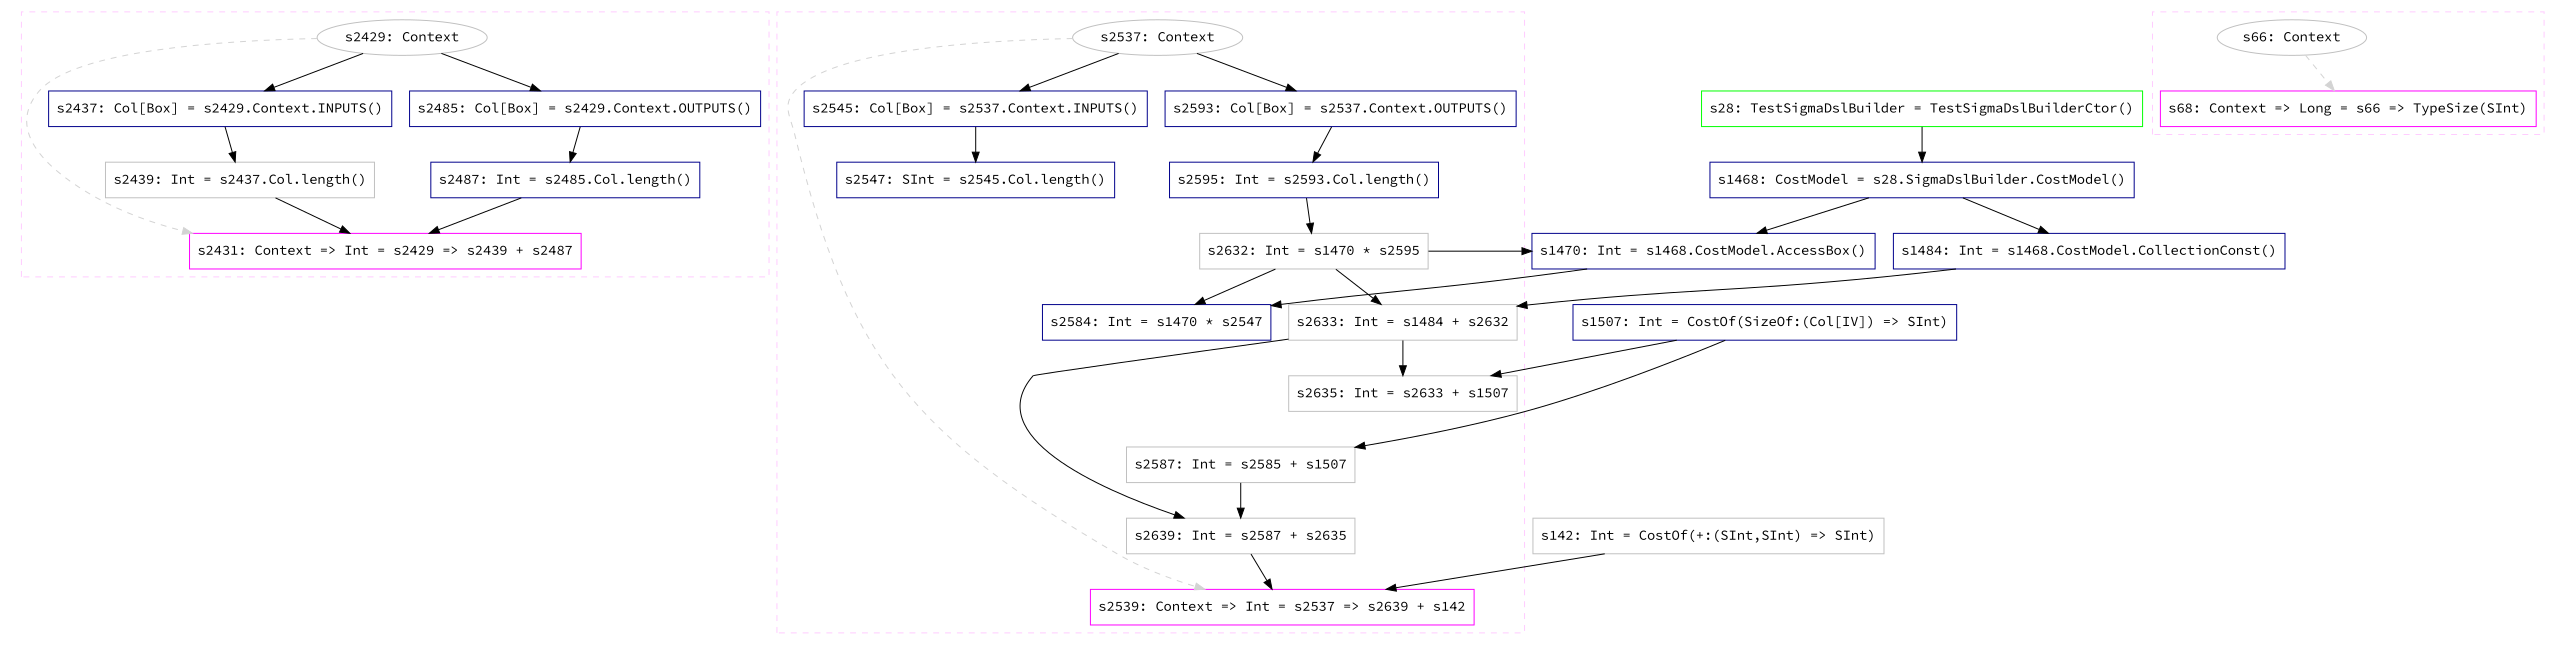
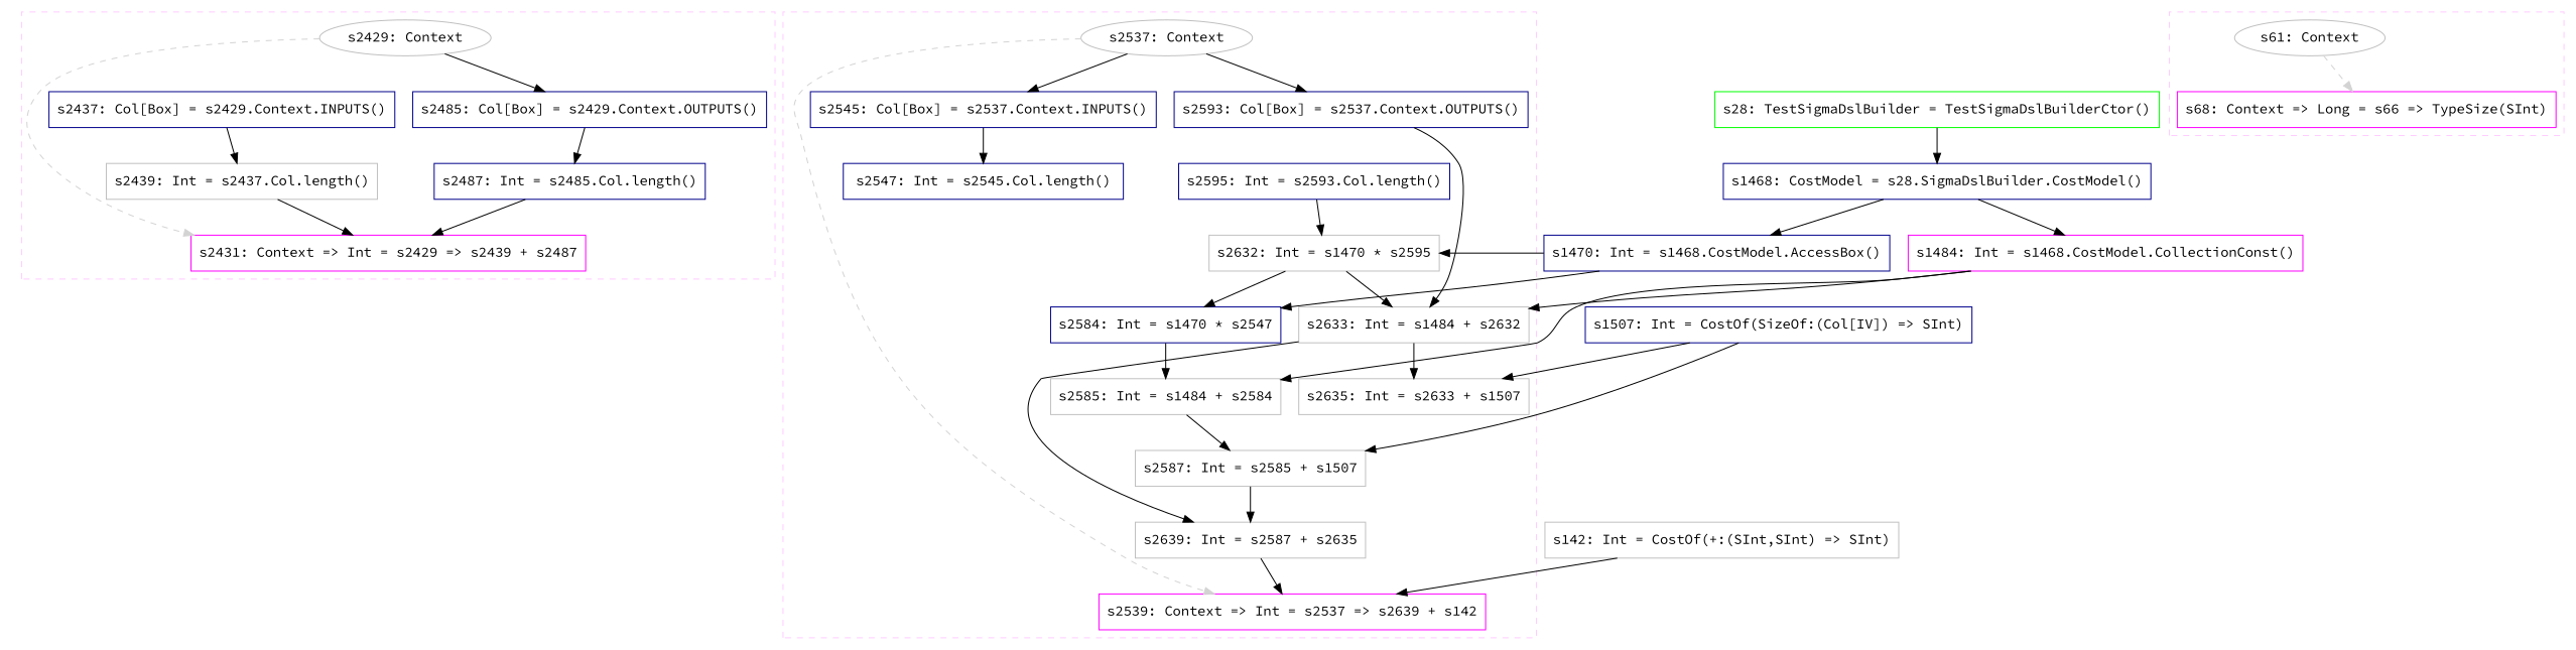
  digraph {
    concentrate=true
    fontname="Source Code Pro"
    node [color=darkblue fillcolor=white fontname="Source Code Pro" shape=box style=filled]
    edge [fontname="Source Code Pro" style=solid]
    n1 [color=gray label="s2429: Context" shape=oval]
    n2 [color=magenta label="s2431: Context => Int = s2429 => s2439 + s2487"]
    n3 [label="s2437: Col[Box] = s2429.Context.INPUTS()"]
    n4 [color=gray label="s2439: Int = s2437.Col.length()"]
    n5 [label="s2485: Col[Box] = s2429.Context.OUTPUTS()"]
    n6 [label="s2487: Int = s2485.Col.length()"]
    n7 [color=gray label="s2537: Context" shape=oval]
    n8 [color=magenta label="s2539: Context => Int = s2537 => s2639 + s142"]
    n9 [label="s2545: Col[Box] = s2537.Context.INPUTS()"]
-   n10 [label="s2547: SInt = s2545.Col.length()"]
+   n10 [label="s2547: Int = s2545.Col.length()"]
    n11 [label="s2584: Int = s1470 * s2547"]
+   n12 [color=gray label="s2585: Int = s1484 + s2584"]
    n13 [color=gray label="s2587: Int = s2585 + s1507"]
    n14 [label="s2593: Col[Box] = s2537.Context.OUTPUTS()"]
    n15 [label="s2595: Int = s2593.Col.length()"]
    n16 [color=gray label="s2632: Int = s1470 * s2595"]
    n17 [color=gray label="s2633: Int = s1484 + s2632"]
    n18 [color=gray label="s2635: Int = s2633 + s1507"]
    n19 [color=gray label="s2639: Int = s2587 + s2635"]
-   n20 [color=gray label="s66: Context" shape=oval]
+   n20 [color=gray label="s61: Context" shape=oval]
    n21 [color=magenta label="s68: Context => Long = s66 => TypeSize(SInt)"]
    n22 [color=gray label="s142: Int = CostOf(+:(SInt,SInt) => SInt)"]
    n23 [label="s1507: Int = CostOf(SizeOf:(Col[IV]) => SInt)"]
    n24 [color=green label="s28: TestSigmaDslBuilder = TestSigmaDslBuilderCtor()"]
    n25 [label="s1468: CostModel = s28.SigmaDslBuilder.CostModel()"]
    n26 [label="s1470: Int = s1468.CostModel.AccessBox()"]
-   n27 [label="s1484: Int = s1468.CostModel.CollectionConst()"]
+   n27 [color=magenta label="s1484: Int = s1468.CostModel.CollectionConst()"]
    subgraph cluster_1 {
      color="#FFCCFF"
      style=dashed
      n3
      n4
      n5
      n6
      subgraph sub_2 {
        color="#FFCCFF"
        rank=source
        style=dashed
        n1
      }
      subgraph sub_3 {
        color="#FFCCFF"
        rank=sink
        style=dashed
        n2
      }
    }
    subgraph cluster_4 {
      color="#FFCCFF"
      style=dashed
      n9
      n10
      n11
+     n12
      n13
      n14
      n15
      n16
      n17
      n18
      n19
      subgraph sub_5 {
        color="#FFCCFF"
        rank=source
        style=dashed
        n7
      }
      subgraph sub_6 {
        color="#FFCCFF"
        rank=sink
        style=dashed
        n8
      }
    }
    subgraph cluster_7 {
      color="#FFCCFF"
      style=dashed
      subgraph sub_8 {
        color="#FFCCFF"
        rank=source
        style=dashed
        n20
      }
      subgraph sub_9 {
        color="#FFCCFF"
        rank=sink
        style=dashed
        n21
      }
    }
    n1 -> n2 [color=lightgray style=dashed weight=0]
-   n1 -> n3
    n1 -> n5
    n3 -> n4
    n4 -> n2
    n5 -> n6
    n6 -> n2
    n7 -> n8 [color=lightgray style=dashed weight=0]
    n7 -> n9
    n7 -> n14
    n9 -> n10
+   n11 -> n12
+   n12 -> n13
    n13 -> n19
-   n14 -> n15
+   n14 -> n17
    n15 -> n16
    n16 -> n11
    n16 -> n17
    n17 -> n18
    n17 -> n19
    n19 -> n8
    n20 -> n21 [color=lightgray style=dashed weight=0]
    n22 -> n8
    n23 -> n13
    n23 -> n18
    n24 -> n25
    n25 -> n26
    n25 -> n27
    n26 -> n11
-   n16 -> n26
+   n26 -> n16
+   n27 -> n12
    n27 -> n17
  }
